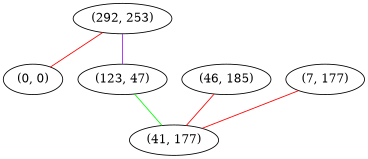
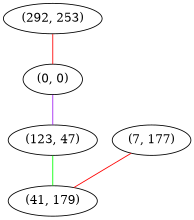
  graph {
    edge [color=red weight=1]
    "(292, 253)"
    "(0, 0)"
-   "(46, 185)"
-   "(41, 179)" [label="(41, 177)"]
+   "(41, 179)"
    "(123, 47)"
    n6 [label="(7, 177)"]
    "(292, 253)" -- "(0, 0)"
-   "(292, 253)" -- "(123, 47)" [color=purple weight=4]
-   "(46, 185)" -- "(41, 179)"
+   "(0, 0)" -- "(123, 47)" [color=purple weight=4]
    "(123, 47)" -- "(41, 179)" [color=green weight=2]
    n6 -- "(41, 179)"
  }
